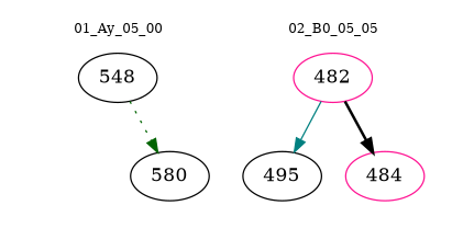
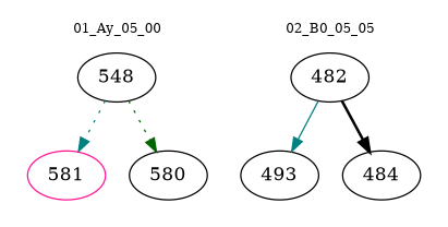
  digraph {
    node [color=black]
    edge [color=teal style=dotted]
    n1 [label=548]
+   n2 [color=deeppink label=581]
    n3 [label=580]
-   n4 [color=deeppink label=482]
-   n5 [label=495]
-   n6 [color=deeppink label=484]
+   n4 [label=482]
+   n5 [label=493]
+   n6 [label=484]
    subgraph cluster_1 {
      color=white
      fontsize=10
      label="01_Ay_05_00"
      n1
+     n2
      n3
    }
    subgraph cluster_2 {
      color=white
      fontsize=10
      label="02_B0_05_05"
      n4
      n5
      n6
    }
+   n1 -> n2
    n1 -> n3 [color=darkgreen]
    n4 -> n5 [style=solid]
    n4 -> n6 [color=black style=bold]
  }
